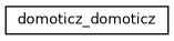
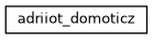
  digraph {
    rankdir=LR
-   n1 [color=black fillcolor=white fontname=Helvetica fontsize=10 height=0.2 label=domoticz_domoticz shape=record style=filled width=0.4]
+   n1 [color=black fillcolor=white fontname=Helvetica fontsize=10 height=0.2 label=adriiot_domoticz shape=record style=filled width=0.4]
  }
